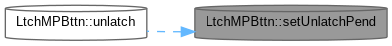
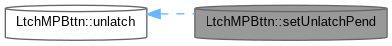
  digraph {
    rankdir=RL
    fontname="Liberation Sans"
    node [fontname="Liberation Sans" fontsize=10 shape=cylinder style=filled]
    n1 [color=gray40 fillcolor=grey60 fontcolor=black height=0.2 label="LtchMPBttn::setUnlatchPend" width=0.4]
    n2 [color=grey40 fillcolor=white height=0.2 label="LtchMPBttn::unlatch" width=0.4]
-   n1 -> n2 [color=steelblue1 dir=back fontname="Liberation Sans" fontsize=10 labelfontname=Helvetica labelfontsize=10 style=dashed]
+   n2 -> n1 [color=steelblue1 dir=back fontname="Liberation Sans" fontsize=10 labelfontname=Helvetica labelfontsize=10 style=dashed]
  }
